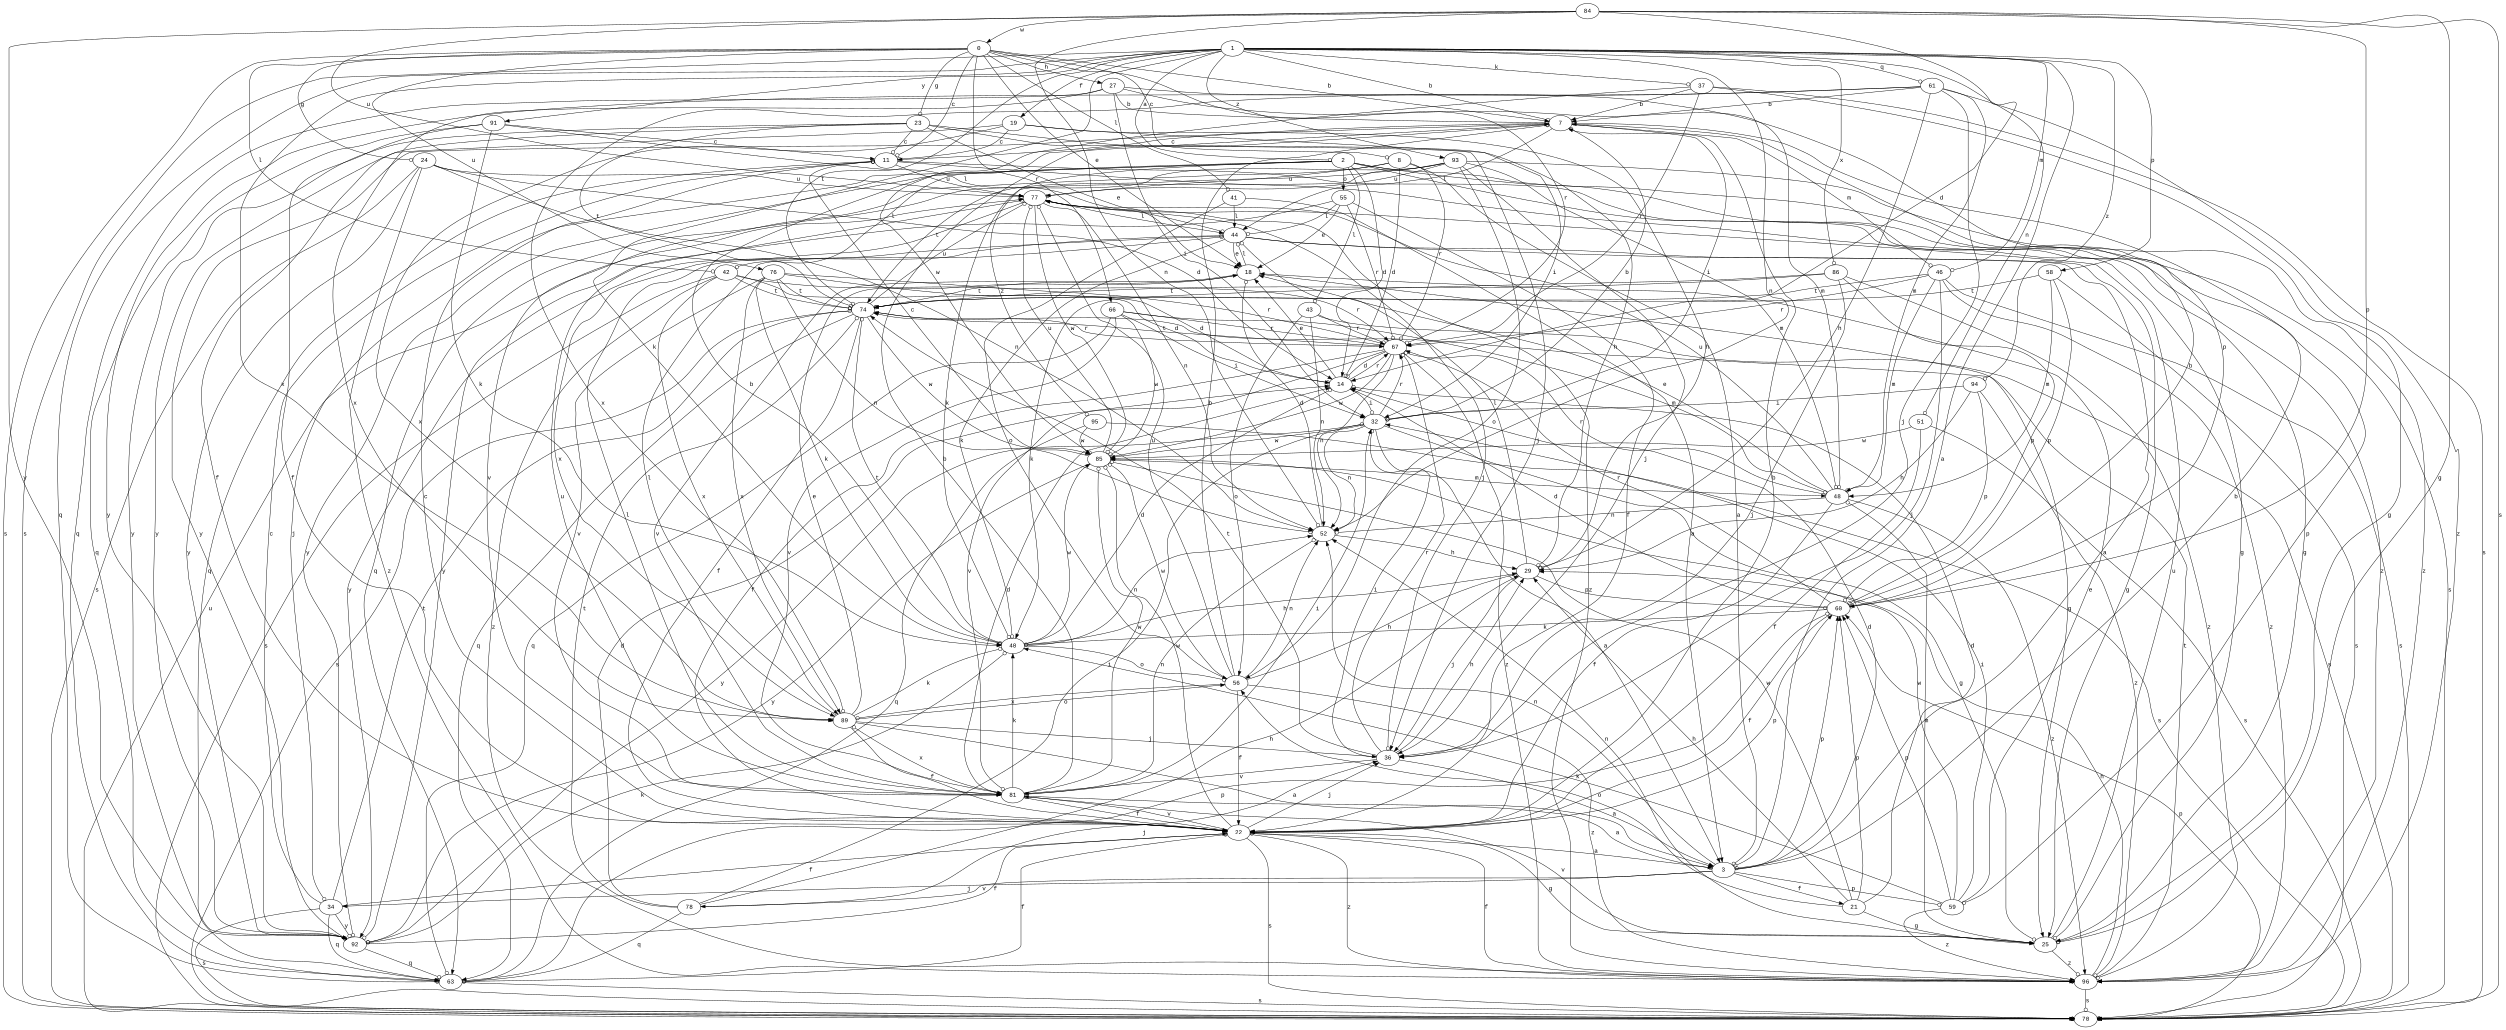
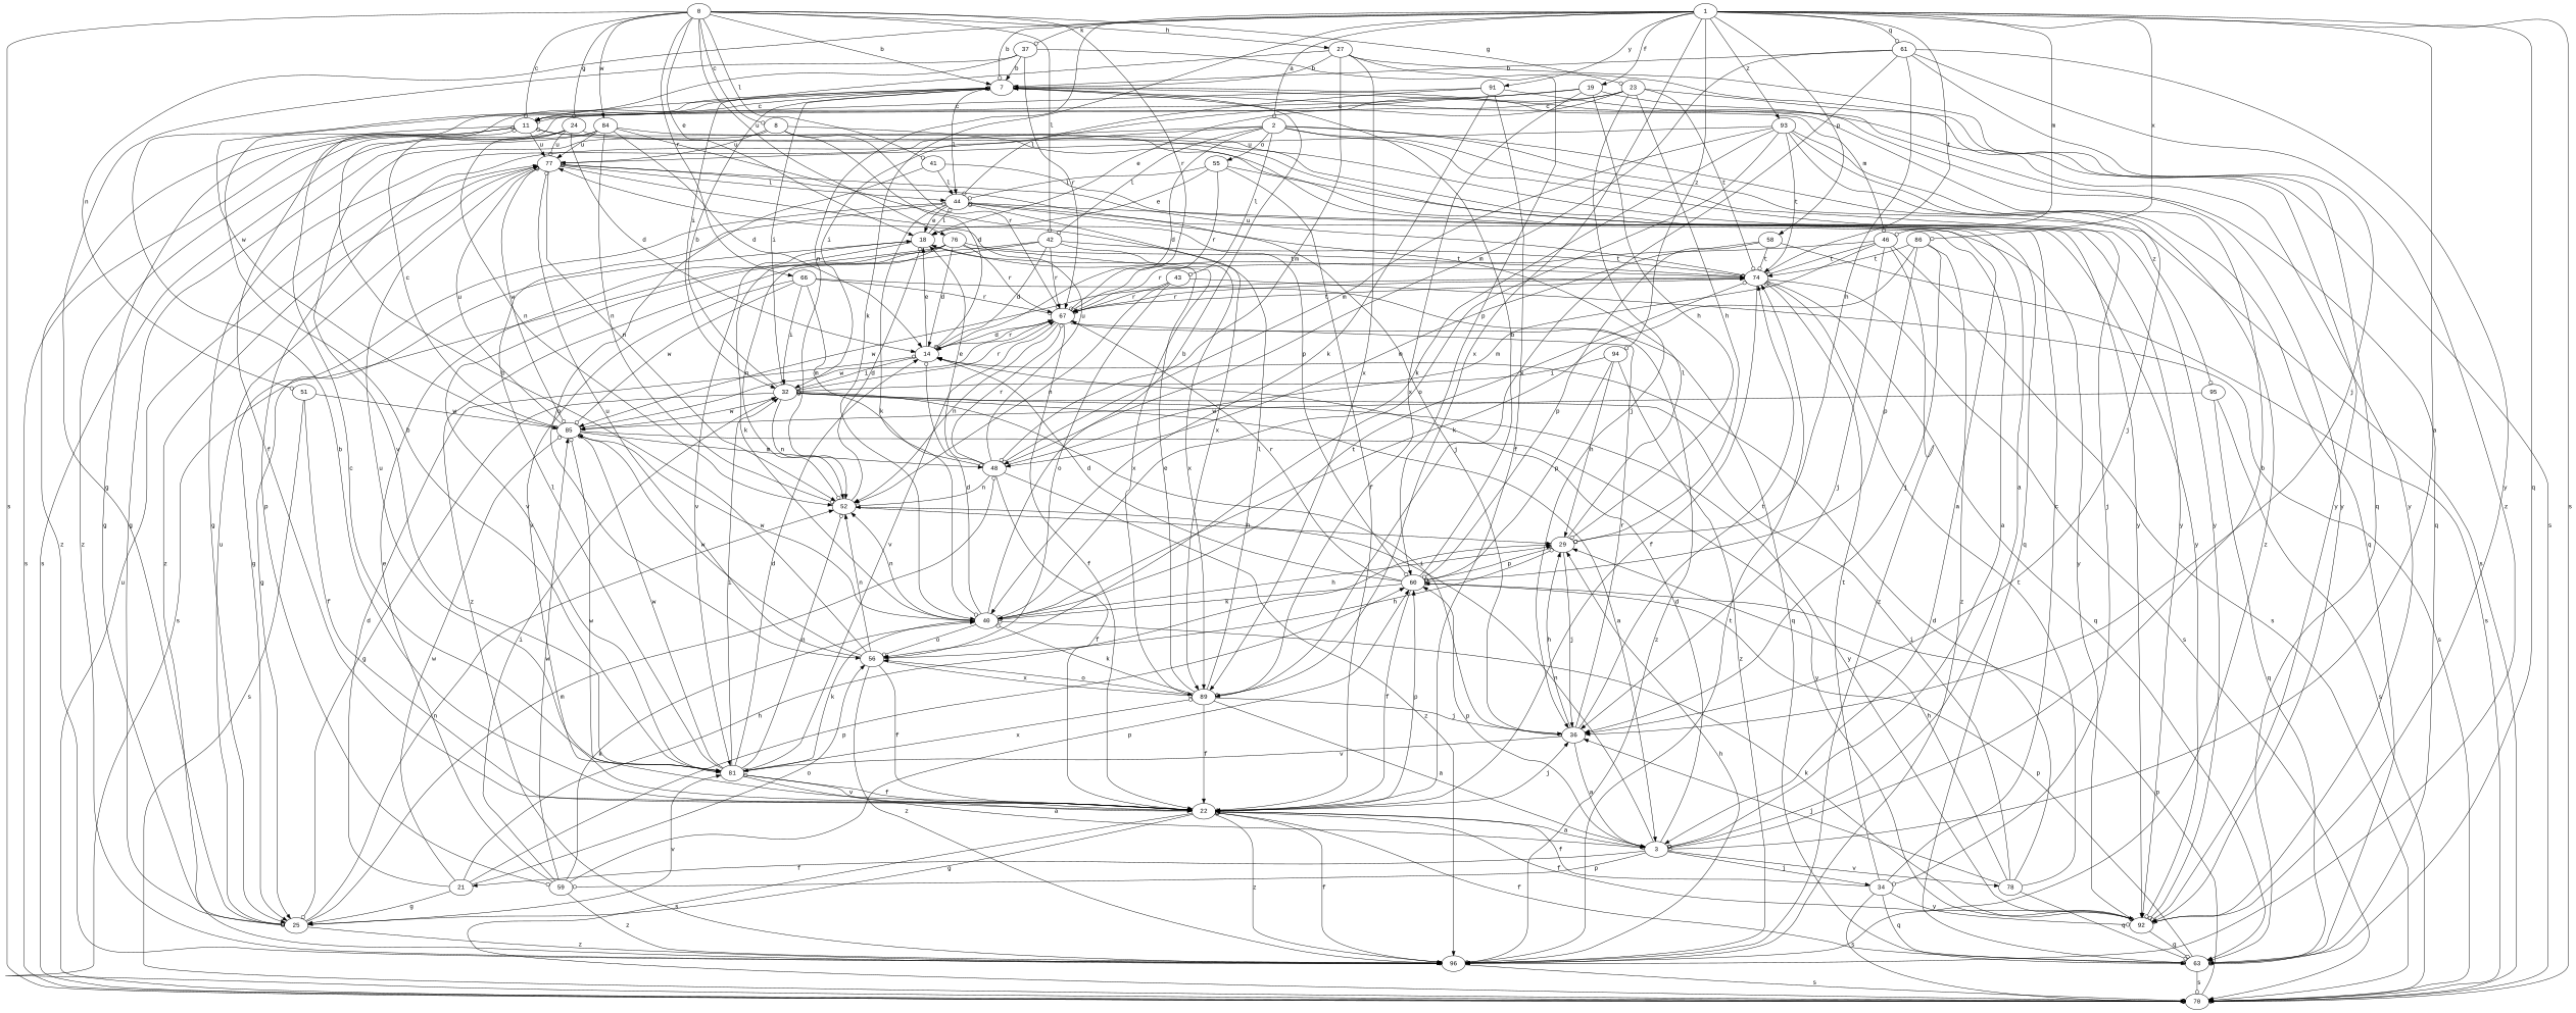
  strict digraph {
    fontname="Liberation Mono"
    node [fontname="Liberation Mono"]
    edge [arrowhead=normal fontname="Liberation Mono"]
    0
    7
    8
    11
    18
    23
    24
    27
    41
    42
    66
    67
    70
    76
    84
    46
    92
    32
    44
    3
    14
    77
    81
    63
    25
    96
    74
    29
    22
    36
    52
    89
    60
    48
    56
    85
    40
    1
    2
    19
    37
    51
    58
    61
    86
    91
    93
    94
    34
    43
    55
    59
    95
    21
    78
    0 -> 7 [label=b]
    0 -> 8 [arrowhead=odot label=c]
    0 -> 11 [arrowhead=odot label=c]
    0 -> 18 [label=e]
    0 -> 23 [arrowhead=odot label=g]
    0 -> 24 [arrowhead=odot label=g]
    0 -> 27 [label=h]
    0 -> 41 [arrowhead=odot label=l]
    0 -> 42 [arrowhead=odot label=l]
    0 -> 66 [label=r]
    0 -> 67 [arrowhead=odot label=r]
    0 -> 70 [arrowhead=odot label=s]
    0 -> 76 [label=u]
-   84 -> 0 [label=w]
+   0 -> 84 [label=w]
    7 -> 11 [label=c]
    7 -> 46 [arrowhead=odot label=m]
    7 -> 92 [label=y]
    7 -> 32 [arrowhead=odot label=i]
    7 -> 44 [label=l]
    8 -> 67 [arrowhead=odot label=r]
    8 -> 3 [arrowhead=odot label=a]
    8 -> 14 [arrowhead=odot label=d]
    8 -> 77 [arrowhead=odot label=u]
    8 -> 81 [label=v]
    11 -> 77 [label=u]
    11 -> 63 [arrowhead=odot label=q]
    11 -> 25 [arrowhead=odot label=g]
    11 -> 96 [label=z]
    18 -> 44 [arrowhead=odot label=l]
    18 -> 81 [label=v]
    18 -> 25 [label=g]
    18 -> 74 [label=t]
    23 -> 11 [arrowhead=odot label=c]
    23 -> 18 [label=e]
    23 -> 92 [arrowhead=odot label=y]
    23 -> 74 [arrowhead=odot label=t]
    23 -> 29 [arrowhead=odot label=h]
    23 -> 22 [label=f]
    23 -> 36 [label=j]
    24 -> 70 [arrowhead=odot label=s]
    24 -> 92 [label=y]
    24 -> 14 [label=d]
    24 -> 77 [arrowhead=odot label=u]
    24 -> 96 [arrowhead=odot label=z]
    24 -> 52 [label=n]
    27 -> 7 [arrowhead=odot label=b]
    27 -> 32 [label=i]
    27 -> 63 [label=q]
    27 -> 89 [label=x]
    27 -> 60 [label=p]
    27 -> 48 [arrowhead=odot label=m]
    41 -> 44 [label=l]
    41 -> 3 [label=a]
    41 -> 56 [label=o]
    42 -> 67 [label=r]
    42 -> 70 [arrowhead=odot label=s]
    42 -> 14 [arrowhead=odot label=d]
    42 -> 96 [label=z]
    42 -> 74 [arrowhead=odot label=t]
    42 -> 89 [label=x]
    66 -> 67 [arrowhead=odot label=r]
    66 -> 32 [label=i]
    66 -> 81 [label=v]
    66 -> 63 [arrowhead=odot label=q]
    66 -> 48 [arrowhead=odot label=m]
    66 -> 85 [arrowhead=odot label=w]
    67 -> 14 [arrowhead=odot label=d]
    67 -> 81 [arrowhead=odot label=v]
    67 -> 96 [arrowhead=odot label=z]
    67 -> 74 [label=t]
    67 -> 22 [label=f]
    67 -> 52 [label=n]
    67 -> 85 [arrowhead=odot label=w]
    70 -> 77 [label=u]
    70 -> 60 [label=p]
    76 -> 67 [label=r]
    76 -> 14 [label=d]
    76 -> 81 [label=v]
    76 -> 74 [arrowhead=odot label=t]
    76 -> 52 [arrowhead=odot label=n]
    76 -> 89 [label=x]
    76 -> 40 [arrowhead=odot label=k]
    84 -> 70 [label=s]
    84 -> 92 [label=y]
    84 -> 14 [label=d]
    84 -> 77 [label=u]
    84 -> 25 [arrowhead=odot label=g]
    84 -> 52 [arrowhead=odot label=n]
    84 -> 60 [arrowhead=odot label=p]
    46 -> 67 [label=r]
    46 -> 70 [label=s]
    46 -> 96 [label=z]
    46 -> 74 [arrowhead=odot label=t]
    46 -> 36 [label=j]
    46 -> 48 [arrowhead=odot label=m]
    92 -> 63 [arrowhead=odot label=q]
    92 -> 22 [arrowhead=odot label=f]
    92 -> 40 [arrowhead=odot label=k]
    32 -> 7 [arrowhead=odot label=b]
    32 -> 67 [label=r]
    32 -> 92 [arrowhead=odot label=y]
    32 -> 3 [label=a]
    32 -> 25 [arrowhead=odot label=g]
    32 -> 52 [label=n]
    32 -> 85 [label=w]
    44 -> 18 [label=e]
    44 -> 92 [label=y]
    44 -> 3 [arrowhead=odot label=a]
    44 -> 25 [label=g]
    44 -> 40 [arrowhead=odot label=k]
    3 -> 7 [arrowhead=odot label=b]
    3 -> 14 [label=d]
    3 -> 52 [label=n]
    3 -> 60 [label=p]
    3 -> 34 [label=j]
    3 -> 59 [arrowhead=odot label=p]
    3 -> 21 [label=f]
    3 -> 78 [label=v]
    14 -> 18 [label=e]
    14 -> 67 [label=r]
    14 -> 32 [arrowhead=odot label=i]
    77 -> 44 [label=l]
    77 -> 96 [arrowhead=odot label=z]
    77 -> 36 [arrowhead=odot label=j]
    77 -> 52 [label=n]
    77 -> 89 [label=x]
    77 -> 85 [arrowhead=odot label=w]
    81 -> 7 [arrowhead=odot label=b]
    81 -> 32 [label=i]
    81 -> 44 [arrowhead=odot label=l]
    81 -> 3 [arrowhead=odot label=a]
    81 -> 14 [label=d]
    81 -> 77 [arrowhead=odot label=u]
    81 -> 22 [label=f]
    81 -> 52 [arrowhead=odot label=n]
    81 -> 89 [arrowhead=odot label=x]
    81 -> 85 [arrowhead=odot label=w]
    81 -> 40 [label=k]
    63 -> 70 [arrowhead=odot label=s]
    63 -> 22 [arrowhead=odot label=f]
    63 -> 60 [arrowhead=odot label=p]
    25 -> 77 [label=u]
    25 -> 81 [label=v]
    25 -> 96 [arrowhead=odot label=z]
    25 -> 52 [label=n]
    25 -> 48 [arrowhead=odot label=m]
    96 -> 70 [arrowhead=odot label=s]
    96 -> 74 [label=t]
    96 -> 29 [label=h]
    96 -> 22 [arrowhead=odot label=f]
    74 -> 67 [label=r]
    74 -> 70 [label=s]
    74 -> 77 [arrowhead=odot label=u]
    74 -> 63 [label=q]
    74 -> 22 [label=f]
    74 -> 85 [label=w]
    29 -> 44 [arrowhead=odot label=l]
    29 -> 36 [label=j]
    29 -> 60 [arrowhead=odot label=p]
    22 -> 7 [label=b]
    22 -> 11 [arrowhead=odot label=c]
    22 -> 70 [label=s]
    22 -> 3 [label=a]
    22 -> 81 [arrowhead=odot label=v]
    22 -> 25 [label=g]
    22 -> 96 [label=z]
    22 -> 36 [label=j]
    22 -> 60 [label=p]
    22 -> 85 [arrowhead=odot label=w]
    36 -> 67 [arrowhead=odot label=r]
    36 -> 32 [arrowhead=odot label=i]
    36 -> 3 [label=a]
    36 -> 81 [label=v]
    36 -> 74 [label=t]
    36 -> 29 [label=h]
    52 -> 18 [arrowhead=odot label=d]
    52 -> 29 [label=h]
    89 -> 18 [label=e]
    89 -> 44 [arrowhead=odot label=l]
    89 -> 3 [label=a]
    89 -> 22 [label=f]
    89 -> 36 [label=j]
    89 -> 56 [label=o]
    89 -> 40 [arrowhead=odot label=k]
    60 -> 7 [label=b]
    60 -> 67 [label=r]
    60 -> 14 [label=d]
    60 -> 22 [label=f]
    60 -> 40 [arrowhead=odot label=k]
    48 -> 18 [label=e]
    48 -> 67 [arrowhead=odot label=r]
    48 -> 77 [label=u]
    48 -> 96 [label=z]
    48 -> 22 [label=f]
    48 -> 52 [arrowhead=odot label=n]
    56 -> 7 [arrowhead=odot label=b]
    56 -> 77 [arrowhead=odot label=u]
    56 -> 96 [arrowhead=odot label=z]
    56 -> 29 [arrowhead=odot label=h]
    56 -> 22 [label=f]
    56 -> 52 [label=n]
    56 -> 89 [arrowhead=odot label=x]
    56 -> 85 [arrowhead=odot label=w]
    85 -> 11 [arrowhead=odot label=c]
    85 -> 92 [arrowhead=odot label=y]
    85 -> 77 [arrowhead=odot label=u]
    85 -> 48 [label=m]
    40 -> 7 [label=b]
    40 -> 14 [arrowhead=odot label=d]
    40 -> 74 [arrowhead=odot label=t]
    40 -> 29 [label=h]
    40 -> 52 [label=n]
    40 -> 56 [arrowhead=odot label=o]
    40 -> 85 [label=w]
    1 -> 7 [arrowhead=odot label=b]
    1 -> 70 [label=s]
    1 -> 46 [arrowhead=odot label=m]
    1 -> 3 [arrowhead=odot label=a]
    1 -> 63 [arrowhead=odot label=q]
    1 -> 74 [arrowhead=odot label=t]
    1 -> 52 [label=n]
    1 -> 89 [arrowhead=odot label=x]
    1 -> 40 [label=k]
    1 -> 2 [arrowhead=odot label=a]
    1 -> 19 [label=f]
    1 -> 37 [arrowhead=odot label=k]
    1 -> 51 [arrowhead=odot label=n]
    1 -> 58 [label=p]
    1 -> 61 [arrowhead=odot label=q]
    1 -> 86 [arrowhead=odot label=x]
    1 -> 91 [label=y]
    1 -> 93 [label=z]
    1 -> 94 [arrowhead=odot label=z]
    2 -> 42 [arrowhead=odot label=l]
    2 -> 70 [arrowhead=odot label=s]
    2 -> 92 [arrowhead=odot label=y]
    2 -> 14 [label=d]
    2 -> 25 [label=g]
    2 -> 34 [arrowhead=odot label=j]
    2 -> 43 [arrowhead=odot label=l]
    2 -> 55 [label=o]
    2 -> 59 [arrowhead=odot label=p]
    2 -> 95 [arrowhead=odot label=z]
    19 -> 11 [arrowhead=odot label=c]
    19 -> 92 [label=y]
    19 -> 32 [label=i]
    19 -> 29 [arrowhead=odot label=h]
    19 -> 89 [label=x]
    37 -> 7 [label=b]
    37 -> 67 [label=r]
    37 -> 70 [arrowhead=odot label=s]
    37 -> 25 [arrowhead=odot label=g]
    37 -> 85 [arrowhead=odot label=w]
    51 -> 70 [arrowhead=odot label=s]
    51 -> 22 [arrowhead=odot label=f]
    51 -> 85 [label=w]
    58 -> 70 [arrowhead=odot label=s]
    58 -> 74 [arrowhead=odot label=t]
    58 -> 60 [arrowhead=odot label=p]
    58 -> 48 [label=m]
    61 -> 7 [label=b]
    61 -> 92 [arrowhead=odot label=y]
    61 -> 96 [label=z]
    61 -> 29 [arrowhead=odot label=h]
    61 -> 36 [label=j]
    61 -> 89 [arrowhead=odot label=x]
    61 -> 48 [label=m]
    86 -> 96 [arrowhead=odot label=z]
    86 -> 74 [label=t]
    86 -> 36 [label=j]
    86 -> 60 [arrowhead=odot label=p]
    86 -> 40 [label=k]
    91 -> 11 [label=c]
    91 -> 44 [arrowhead=odot label=l]
    91 -> 63 [arrowhead=odot label=q]
    91 -> 22 [arrowhead=odot label=f]
    91 -> 40 [label=k]
    93 -> 77 [label=u]
    93 -> 63 [label=q]
    93 -> 96 [label=z]
    93 -> 74 [label=t]
    93 -> 36 [label=j]
    93 -> 48 [arrowhead=odot label=m]
    93 -> 56 [label=o]
    93 -> 40 [arrowhead=odot label=k]
    94 -> 32 [arrowhead=odot label=i]
    94 -> 96 [arrowhead=odot label=z]
    94 -> 29 [label=h]
    94 -> 60 [arrowhead=odot label=p]
    34 -> 11 [arrowhead=odot label=c]
    34 -> 70 [arrowhead=odot label=s]
    34 -> 92 [arrowhead=odot label=y]
    34 -> 63 [label=q]
    34 -> 74 [arrowhead=odot label=t]
    34 -> 22 [label=f]
    43 -> 67 [arrowhead=odot label=r]
    43 -> 70 [label=s]
    43 -> 52 [label=n]
    43 -> 56 [label=o]
    55 -> 18 [label=e]
    55 -> 67 [arrowhead=odot label=r]
    55 -> 92 [arrowhead=odot label=y]
    55 -> 44 [arrowhead=odot label=l]
    55 -> 22 [label=f]
    59 -> 18 [label=e]
    59 -> 32 [label=i]
    59 -> 96 [label=z]
    59 -> 60 [label=p]
    59 -> 85 [label=w]
    59 -> 40 [label=k]
    95 -> 70 [label=s]
    95 -> 63 [arrowhead=odot label=q]
    95 -> 85 [label=w]
    21 -> 14 [arrowhead=odot label=d]
    21 -> 25 [label=g]
    21 -> 29 [label=h]
    21 -> 60 [label=p]
    21 -> 56 [label=o]
    21 -> 85 [arrowhead=odot label=w]
    78 -> 32 [arrowhead=odot label=i]
    78 -> 14 [label=d]
    78 -> 63 [arrowhead=odot label=q]
    78 -> 74 [arrowhead=odot label=t]
    78 -> 29 [label=h]
    78 -> 36 [label=j]
  }
